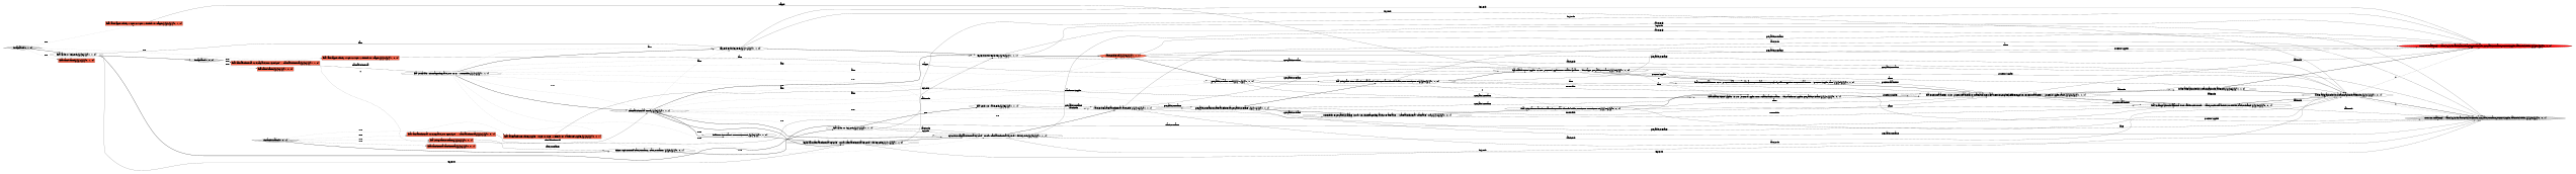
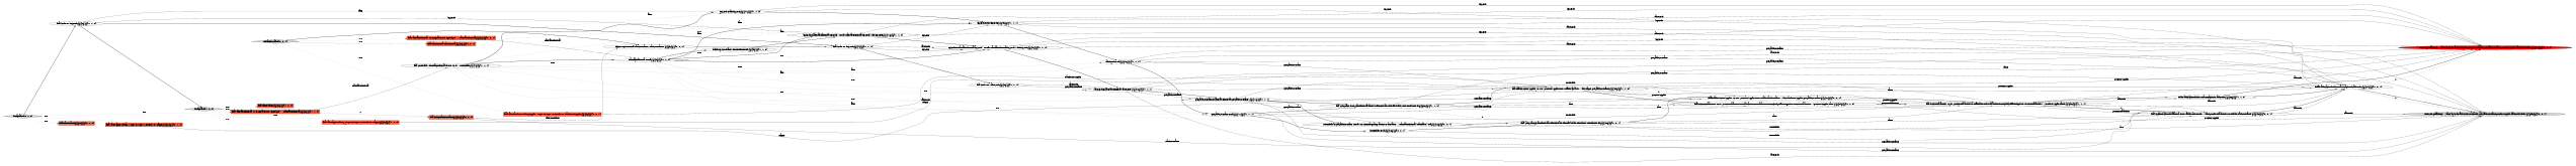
  digraph {
    rankdir=LR
    node [fillcolor=white shape=ellipse style=filled]
    edge [style=solid]
    n1 [fillcolor=lightgray label="doMapValues['1', '0', '0']" shape=diamond]
    n2 [fillcolor=tomato label="final ValueMapperWithKey<? super K,? super V,? extends VR> mapper@@@2@@@['1', '0', '0']" shape=box]
    n3 [fillcolor=tomato label="final Named named@@@2@@@['1', '0', '0']" shape=box]
    n4 [fillcolor=tomato label="final MaterializedInternal<K,VR,KeyValueStore<Bytes,byte((>> materializedInternal@@@2@@@['1', '1', '0']" shape=box]
    n5 [label="final KTableProcessorSupplier<K,V,VR> processorSupplier = new KTableMapValues<>(this,mapper,queryableStoreName)@@@23@@@['1', '1', '0']"]
    n6 [label="final StoreBuilder<TimestampedKeyValueStore<K,VR>> storeBuilder@@@7@@@['1', '1', '1']"]
    n7 [fillcolor=tomato label="final String stateStoreNames@@@2@@@['0', '0', '1']" shape=box]
    n8 [label="final Serde<K> keySerde@@@3@@@['1', '1', '0']"]
    n9 [label="keySerde = materializedInternal.keySerde() != null? materializedInternal.keySerde(): this.keySerde@@@11@@@['1', '1', '0']"]
    n10 [label="final Serde<K> keySerde@@@4@@@['1', '1', '1']"]
    n11 [label="keySerde = this.keySerde@@@17@@@['1', '1', '0']"]
    n12 [fillcolor=tomato label="final Named named@@@2@@@['0', '1', '0']" shape=box]
    n13 [label="queryableStoreName = null@@@17@@@['1', '1', '1']"]
    n14 [label="final ProcessorParameters<K,VR> processorParameters = unsafeCastProcessorParametersToCompletelyDifferentType(new ProcessorParameters<>(processorSupplier,name))@@@22@@@['1', '1', '1']"]
    n15 [label="final String name = new NamedInternal(named).orElseGenerateWithPrefix(builder,MAPVALUES_NAME)@@@22@@@['1', '1', '0']"]
    n16 [fillcolor=lightgray label="return new KTableImpl<>(name,keySerde,valueSerde,sourceNodes,queryableStoreName,processorSupplier,tableNode,builder)@@@25@@@['0', '0', '1']"]
+   n17 [label="storeBuilder = null@@@18@@@['0', '0', '1']"]
    n18 [label="final KTableProcessorSupplier<K,V,VR> processorSupplier = new KTableTransformValues<>(this,transformerSupplier,queryableStoreName)@@@21@@@['0', '0', '1']"]
    n19 [label="final StreamsGraphNode tableNode = new TableProcessorNode<>(name,processorParameters,storeBuilder,stateStoreNames)@@@23@@@['0', '0', '1']"]
    n20 [label="builder.addGraphNode(this.streamsGraphNode,tableNode)@@@24@@@['1', '0', '1']"]
    n21 [label="builder.addGraphNode(this.streamsGraphNode,tableNode)@@@26@@@['1', '1', '0']"]
    n22 [fillcolor=red label="return new KTableImpl<>(name,keySerde,valueSerde,subTopologySourceNodes,queryableStoreName,processorSupplier,tableNode,builder)@@@27@@@['0', '1', '0']"]
    n23 [label="final String name = namedInternal.orElseGenerateWithPrefix(builder,TRANSFORMVALUES_NAME)@@@20@@@['0', '0', '1']"]
    n24 [label="final ProcessorParameters<K,VR> processorParameters = unsafeCastProcessorParametersToCompletelyDifferentType(new ProcessorParameters<>(processorSupplier,name))@@@24@@@['1', '1', '0']"]
    n25 [label="storeBuilder = queryableStoreName != null? (new TimestampedKeyValueStoreMaterializer<>(materializedInternal)).materialize(): null@@@12@@@['0', '0', '1']"]
    n26 [label="queryableStoreName = materializedInternal.queryableStoreName()@@@11@@@['1', '1', '1']"]
-   n27 [fillcolor=tomato label="valueSerde = null@@@16@@@['1', '1', '1']"]
+   n27 [label="valueSerde = null@@@16@@@['1', '1', '1']"]
    n28 [label="keySerde = this.keySerde@@@15@@@['1', '1', '1']"]
    n29 [fillcolor=tomato label="final ValueMapperWithKey<? super K,? super V,? extends VR> mapper@@@2@@@['0', '1', '0']" shape=box]
    n30 [label="keySerde = materializedInternal.keySerde() != null? materializedInternal.keySerde(): this.keySerde@@@9@@@['1', '1', '1']"]
    n31 [label="valueSerde = materializedInternal.valueSerde()@@@10@@@['1', '1', '1']"]
    n32 [fillcolor=tomato label="final MaterializedInternal<K,VR,KeyValueStore<Bytes,byte((>> materializedInternal@@@2@@@['0', '0', '1']" shape=box]
    n33 [label="materializedInternal != null@@@8@@@['1', '1', '1']" shape=diamond]
    n34 [label="builder.newStoreName(MAPVALUES_NAME)@@@9@@@['1', '1', '0']"]
    n35 [label="Objects.requireNonNull(stateStoreNames,\"stateStoreNames\")@@@3@@@['0', '0', '1']"]
    n36 [label="final Serde<VR> valueSerde@@@5@@@['1', '1', '1']"]
    n37 [fillcolor=tomato label="final NamedInternal namedInternal@@@2@@@['0', '0', '1']" shape=box]
    n38 [fillcolor=lightgray label="doMapValues['0', '1', '0']" shape=diamond]
    n39 [fillcolor=tomato label="final ValueTransformerWithKeySupplier<? super K,? super V,? extends VR> transformerSupplier@@@2@@@['0', '0', '1']" shape=box]
    n40 [fillcolor=lightgray label="doTransformValues['0', '0', '1']" shape=diamond]
    n1 -> n2 [label=true style=dotted]
    n1 -> n3 [label=true style=dotted]
    n1 -> n4 [label=true style=dotted]
    n2 -> n5 [label=mapper]
    n4 -> n6 [label=materializedInternal]
    n4 -> n7 [label=0 style=dashed]
    n5 -> n18 [label=0 style=dashed]
    n5 -> n20 [label=processorSupplier]
    n5 -> n22 [label=processorSupplier]
    n5 -> n24 [label=processorSupplier]
    n5 -> n24 [style=bold]
    n6 -> n9 [label=true style=dotted]
    n6 -> n11 [label=false style=dotted]
    n6 -> n11 [style=bold]
    n6 -> n13 [label=false style=dotted]
    n6 -> n26 [label=true style=dotted]
    n6 -> n27 [label=false style=dotted]
    n6 -> n28 [label=false style=dotted]
    n6 -> n30 [label=true style=dotted]
    n6 -> n31 [label=true style=dotted]
    n6 -> n33 [style=bold]
    n6 -> n33 [label=true style=dotted]
    n7 -> n19 [label=stateStoreNames]
    n7 -> n35 [label=stateStoreNames]
    n8 -> n1 [style=bold]
    n8 -> n9 [label=keySerde]
    n8 -> n10 [style=bold]
    n8 -> n11 [label=false]
    n9 -> n20 [label=keySerde]
    n9 -> n22 [label=keySerde]
    n9 -> n30 [style=bold]
    n10 -> n28 [label=keySerde]
    n10 -> n30 [label=keySerde]
    n10 -> n30 [label=valueSerde]
    n10 -> n36 [style=bold]
    n11 -> n20 [label=keySerde]
    n11 -> n22 [label=keySerde]
    n11 -> n28 [style=bold]
    n13 -> n14 [label=storeBuilder]
    n13 -> n15 [style=bold]
    n13 -> n16 [label=queryableStoreName]
+   n13 -> n17 [style=bold]
    n13 -> n18 [label=queryableStoreName]
    n14 -> n19 [label=0 style=dashed]
    n14 -> n19 [style=bold]
    n14 -> n19 [label=processorParameters]
    n14 -> n20 [label=tableNode]
    n14 -> n21 [label=tableNode]
    n14 -> n21 [style=bold]
    n14 -> n22 [label=tableNode]
    n15 -> n5 [style=bold]
    n15 -> n14 [label=name]
    n15 -> n20 [label=name]
    n15 -> n22 [label=name]
    n15 -> n23 [label=0 style=dashed]
    n15 -> n24 [label=name]
+   n17 -> n19 [label=storeBuilder]
+   n17 -> n23 [style=bold]
    n18 -> n14 [label=processorSupplier]
    n18 -> n14 [style=bold]
    n18 -> n16 [label=processorSupplier]
    n19 -> n16 [label=tableNode]
    n19 -> n20 [style=bold]
    n19 -> n20 [label=tableNode]
    n20 -> n16 [style=bold]
    n20 -> n16 [label=0 style=dashed]
    n20 -> n22 [label=0 style=dashed]
    n21 -> n20 [style=bold]
    n21 -> n22 [style=bold]
    n23 -> n14 [label=name]
    n23 -> n16 [label=name]
    n23 -> n18 [style=bold]
    n23 -> n19 [label=name]
    n24 -> n14 [label=processorParameters]
    n24 -> n14 [style=bold]
    n25 -> n19 [label=storeBuilder]
    n25 -> n23 [style=bold]
    n26 -> n14 [label=storeBuilder]
    n26 -> n15 [style=bold]
    n26 -> n16 [label=queryableStoreName]
    n26 -> n18 [label=queryableStoreName]
    n26 -> n25 [style=bold]
    n26 -> n25 [label=queryableStoreName]
    n27 -> n5 [label=queryableStoreName]
    n27 -> n13 [style=bold]
    n27 -> n16 [label=valueSerde]
    n27 -> n20 [label=queryableStoreName]
    n27 -> n22 [label=queryableStoreName]
    n28 -> n16 [label=keySerde]
    n28 -> n20 [label=valueSerde]
    n28 -> n22 [label=valueSerde]
    n28 -> n27 [style=bold]
    n29 -> n5 [label=mapper]
    n30 -> n16 [label=keySerde]
    n30 -> n20 [label=valueSerde]
    n30 -> n22 [label=valueSerde]
    n30 -> n31 [style=bold]
    n31 -> n5 [label=queryableStoreName]
    n31 -> n16 [label=valueSerde]
    n31 -> n20 [label=queryableStoreName]
    n31 -> n22 [label=queryableStoreName]
    n31 -> n26 [label=queryableStoreName]
    n31 -> n26 [style=bold]
    n32 -> n33 [label=materializedInternal]
    n33 -> n9 [style=bold]
    n33 -> n11 [label=false style=dotted]
    n33 -> n13 [label=tableNode style=dotted]
    n33 -> n25 [label=true style=dotted]
    n33 -> n26 [label=true style=dotted]
    n33 -> n27 [label=false style=dotted]
    n33 -> n28 [label=false style=dotted]
    n33 -> n28 [style=bold]
    n33 -> n30 [label=true style=dotted]
    n33 -> n30 [style=bold]
    n33 -> n31 [label=true style=dotted]
    n33 -> n34 [style=bold]
    n33 -> n34 [label=true style=dotted]
    n34 -> n9 [style=bold]
    n35 -> n10 [style=bold]
    n36 -> n31 [label=queryableStoreName]
    n36 -> n31 [label=valueSerde]
    n38 -> n4 [label=true style=dotted]
    n38 -> n8 [style=bold]
    n38 -> n12 [label=true style=dotted]
    n38 -> n29 [label=true style=dotted]
    n39 -> n18 [label=transformerSupplier]
-   n40 -> n7 [label=true style=dotted]
+   n1 -> n7 [label=true style=dotted]
    n40 -> n32 [label=true style=dotted]
    n40 -> n35 [style=bold]
    n40 -> n37 [label=true style=dashed]
    n40 -> n39 [label=true style=dotted]
  }
